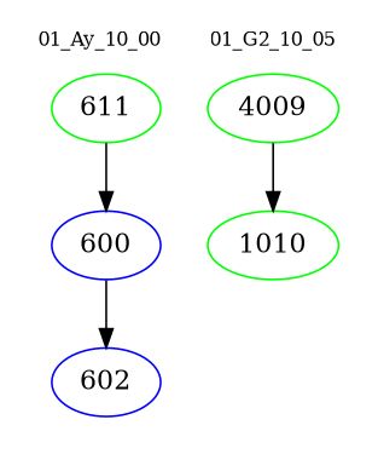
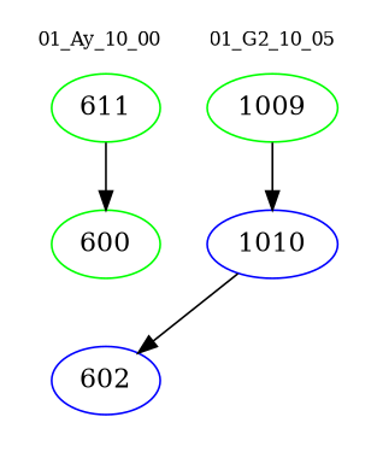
  digraph {
    node [color=green]
    edge [color=black]
    n1 [label=611]
-   n2 [color=blue label=600]
+   n2 [label=600]
    n3 [color=blue label=602]
-   n4 [label=4009]
-   n5 [label=1010]
+   n4 [label=1009]
+   n5 [color=blue label=1010]
    subgraph cluster_1 {
      color=white
      fontsize=10
      label="01_Ay_10_00"
      n1
      n2
      n3
    }
    subgraph cluster_2 {
      color=white
      fontsize=10
      label="01_G2_10_05"
      n4
      n5
    }
    n1 -> n2
-   n2 -> n3
+   n5 -> n3
    n4 -> n5
  }
